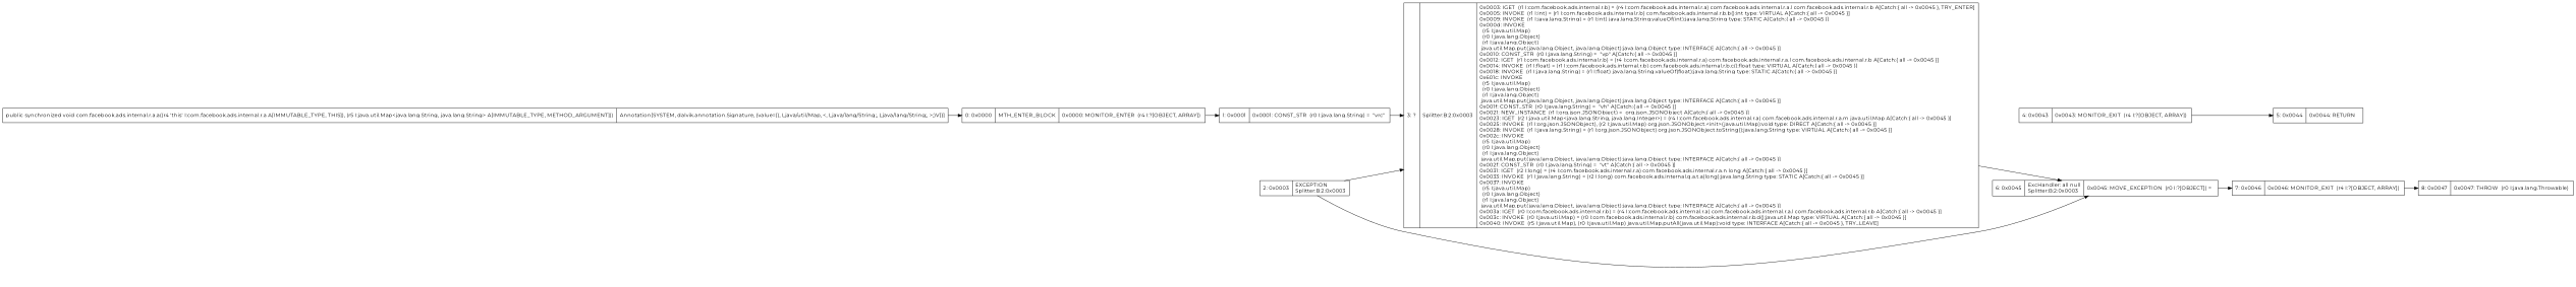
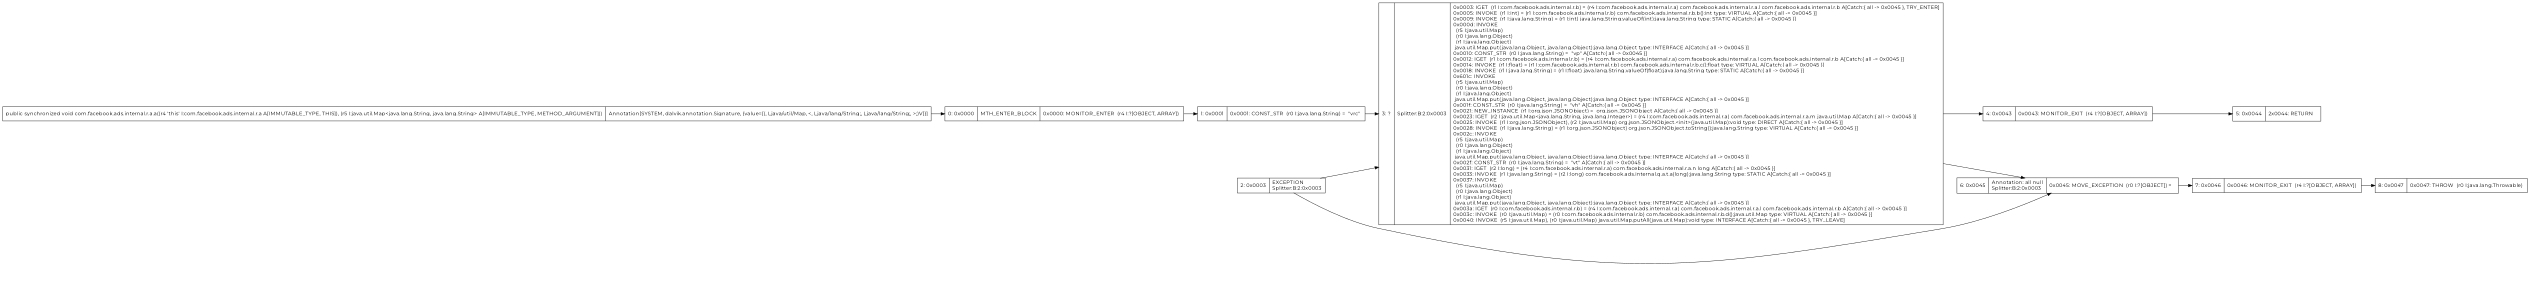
  digraph {
    fontname=Montserrat
    rankdir=LR
    node [fontname=Montserrat shape=record]
    edge [fontname=Montserrat]
    n1 [label="{0\:\ 0x0000|MTH_ENTER_BLOCK\l|0x0000: MONITOR_ENTER  (r4 I:?[OBJECT, ARRAY]) \l}"]
    n2 [label="{1\:\ 0x0001|0x0001: CONST_STR  (r0 I:java.lang.String) =  \"vrc\" \l}"]
    n3 [label="{3\:\ ?|Splitter:B:2:0x0003\l|0x0003: IGET  (r1 I:com.facebook.ads.internal.r.b) = (r4 I:com.facebook.ads.internal.r.a) com.facebook.ads.internal.r.a.l com.facebook.ads.internal.r.b A[Catch:\{ all \-\> 0x0045 \}, TRY_ENTER]\l0x0005: INVOKE  (r1 I:int) = (r1 I:com.facebook.ads.internal.r.b) com.facebook.ads.internal.r.b.b():int type: VIRTUAL A[Catch:\{ all \-\> 0x0045 \}]\l0x0009: INVOKE  (r1 I:java.lang.String) = (r1 I:int) java.lang.String.valueOf(int):java.lang.String type: STATIC A[Catch:\{ all \-\> 0x0045 \}]\l0x000d: INVOKE  \l  (r5 I:java.util.Map)\l  (r0 I:java.lang.Object)\l  (r1 I:java.lang.Object)\l java.util.Map.put(java.lang.Object, java.lang.Object):java.lang.Object type: INTERFACE A[Catch:\{ all \-\> 0x0045 \}]\l0x0010: CONST_STR  (r0 I:java.lang.String) =  \"vp\" A[Catch:\{ all \-\> 0x0045 \}]\l0x0012: IGET  (r1 I:com.facebook.ads.internal.r.b) = (r4 I:com.facebook.ads.internal.r.a) com.facebook.ads.internal.r.a.l com.facebook.ads.internal.r.b A[Catch:\{ all \-\> 0x0045 \}]\l0x0014: INVOKE  (r1 I:float) = (r1 I:com.facebook.ads.internal.r.b) com.facebook.ads.internal.r.b.c():float type: VIRTUAL A[Catch:\{ all \-\> 0x0045 \}]\l0x0018: INVOKE  (r1 I:java.lang.String) = (r1 I:float) java.lang.String.valueOf(float):java.lang.String type: STATIC A[Catch:\{ all \-\> 0x0045 \}]\l0x601c: INVOKE  \l  (r5 I:java.util.Map)\l  (r0 I:java.lang.Object)\l  (r1 I:java.lang.Object)\l java.util.Map.put(java.lang.Object, java.lang.Object):java.lang.Object type: INTERFACE A[Catch:\{ all \-\> 0x0045 \}]\l0x001f: CONST_STR  (r0 I:java.lang.String) =  \"vh\" A[Catch:\{ all \-\> 0x0045 \}]\l0x0021: NEW_INSTANCE  (r1 I:org.json.JSONObject) =  org.json.JSONObject A[Catch:\{ all \-\> 0x0045 \}]\l0x0023: IGET  (r2 I:java.util.Map\<java.lang.String, java.lang.Integer\>) = (r4 I:com.facebook.ads.internal.r.a) com.facebook.ads.internal.r.a.m java.util.Map A[Catch:\{ all \-\> 0x0045 \}]\l0x0025: INVOKE  (r1 I:org.json.JSONObject), (r2 I:java.util.Map) org.json.JSONObject.\<init\>(java.util.Map):void type: DIRECT A[Catch:\{ all \-\> 0x0045 \}]\l0x0028: INVOKE  (r1 I:java.lang.String) = (r1 I:org.json.JSONObject) org.json.JSONObject.toString():java.lang.String type: VIRTUAL A[Catch:\{ all \-\> 0x0045 \}]\l0x002c: INVOKE  \l  (r5 I:java.util.Map)\l  (r0 I:java.lang.Object)\l  (r1 I:java.lang.Object)\l java.util.Map.put(java.lang.Object, java.lang.Object):java.lang.Object type: INTERFACE A[Catch:\{ all \-\> 0x0045 \}]\l0x002f: CONST_STR  (r0 I:java.lang.String) =  \"vt\" A[Catch:\{ all \-\> 0x0045 \}]\l0x0031: IGET  (r2 I:long) = (r4 I:com.facebook.ads.internal.r.a) com.facebook.ads.internal.r.a.n long A[Catch:\{ all \-\> 0x0045 \}]\l0x0033: INVOKE  (r1 I:java.lang.String) = (r2 I:long) com.facebook.ads.internal.q.a.t.a(long):java.lang.String type: STATIC A[Catch:\{ all \-\> 0x0045 \}]\l0x0037: INVOKE  \l  (r5 I:java.util.Map)\l  (r0 I:java.lang.Object)\l  (r1 I:java.lang.Object)\l java.util.Map.put(java.lang.Object, java.lang.Object):java.lang.Object type: INTERFACE A[Catch:\{ all \-\> 0x0045 \}]\l0x003a: IGET  (r0 I:com.facebook.ads.internal.r.b) = (r4 I:com.facebook.ads.internal.r.a) com.facebook.ads.internal.r.a.l com.facebook.ads.internal.r.b A[Catch:\{ all \-\> 0x0045 \}]\l0x003c: INVOKE  (r0 I:java.util.Map) = (r0 I:com.facebook.ads.internal.r.b) com.facebook.ads.internal.r.b.d():java.util.Map type: VIRTUAL A[Catch:\{ all \-\> 0x0045 \}]\l0x0040: INVOKE  (r5 I:java.util.Map), (r0 I:java.util.Map) java.util.Map.putAll(java.util.Map):void type: INTERFACE A[Catch:\{ all \-\> 0x0045 \}, TRY_LEAVE]\l}"]
    n4 [label="{2\:\ 0x0003|EXCEPTION\lSplitter:B:2:0x0003\l}"]
-   n5 [label="{6\:\ 0x0045|ExcHandler: all null\lSplitter:B:2:0x0003\l|0x0045: MOVE_EXCEPTION  (r0 I:?[OBJECT]) =  \l}"]
+   n5 [label="{6\:\ 0x0045|Annotation: all null\lSplitter:B:2:0x0003\l|0x0045: MOVE_EXCEPTION  (r0 I:?[OBJECT]) =  \l}"]
    n6 [label="{4\:\ 0x0043|0x0043: MONITOR_EXIT  (r4 I:?[OBJECT, ARRAY]) \l}"]
    n7 [label="{7\:\ 0x0046|0x0046: MONITOR_EXIT  (r4 I:?[OBJECT, ARRAY]) \l}"]
-   n8 [label="{5\:\ 0x0044|0x0044: RETURN   \l}"]
+   n8 [label="{5\:\ 0x0044|2x0044: RETURN   \l}"]
    n9 [label="{8\:\ 0x0047|0x0047: THROW  (r0 I:java.lang.Throwable) \l}"]
    n10 [label="{public synchronized void com.facebook.ads.internal.r.a.a((r4 'this' I:com.facebook.ads.internal.r.a A[IMMUTABLE_TYPE, THIS]), (r5 I:java.util.Map\<java.lang.String, java.lang.String\> A[IMMUTABLE_TYPE, METHOD_ARGUMENT]))  | Annotation[SYSTEM, dalvik.annotation.Signature, \{value=[(, Ljava\/util\/Map, \<, Ljava\/lang\/String;, Ljava\/lang\/String;, \>;)V]\}]\l}"]
    n1 -> n2
    n2 -> n3
    n3 -> n5
+   n3 -> n6
    n4 -> n3
    n4 -> n5
    n5 -> n7
    n6 -> n8
    n7 -> n9
    n10 -> n1
  }
